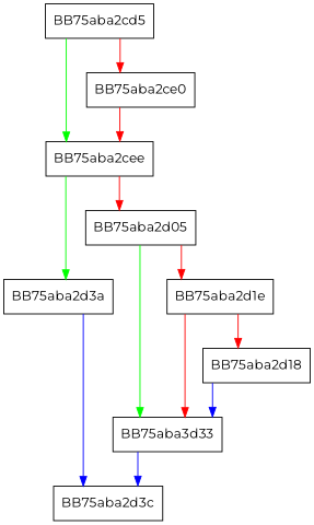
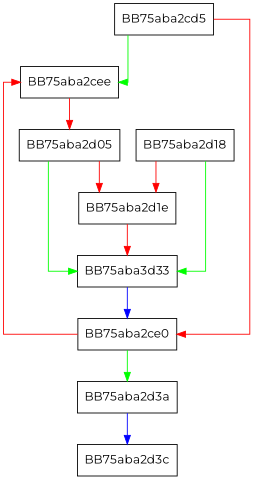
  digraph {
    fontname=Montserrat
    splines=ortho
    node [fontname=Montserrat shape=box]
    edge [color=red fontname=Montserrat]
    n1 [label=BB75aba2cd5]
    BB75aba2cee
    BB75aba2ce0
    BB75aba2d3a
    BB75aba2d05
    BB75aba2d3c
    n7 [label=BB75aba3d33]
    BB75aba2d1e
    BB75aba2d18
    n1 -> BB75aba2cee [color=green]
    n1 -> BB75aba2ce0
-   BB75aba2cee -> BB75aba2d3a [color=green]
+   BB75aba2ce0 -> BB75aba2d3a [color=green]
    BB75aba2cee -> BB75aba2d05
    BB75aba2ce0 -> BB75aba2cee
    BB75aba2d3a -> BB75aba2d3c [color=blue]
    BB75aba2d05 -> n7 [color=green]
    BB75aba2d05 -> BB75aba2d1e
-   n7 -> BB75aba2d3c [color=blue]
+   n7 -> BB75aba2ce0 [color=blue]
    BB75aba2d1e -> n7
-   BB75aba2d18 -> n7 [color=blue]
-   BB75aba2d1e -> BB75aba2d18
+   BB75aba2d18 -> n7 [color=green]
+   BB75aba2d18 -> BB75aba2d1e
  }
